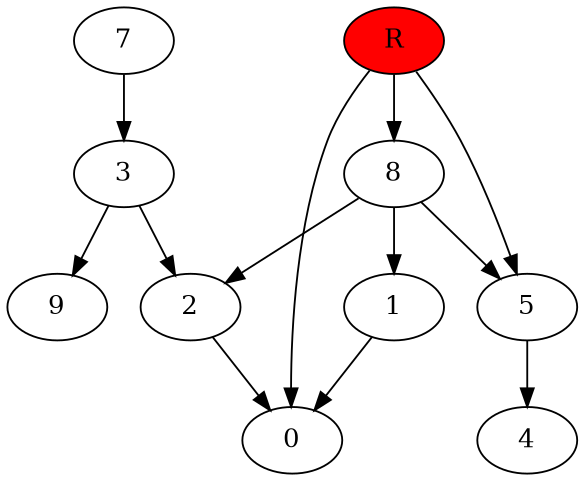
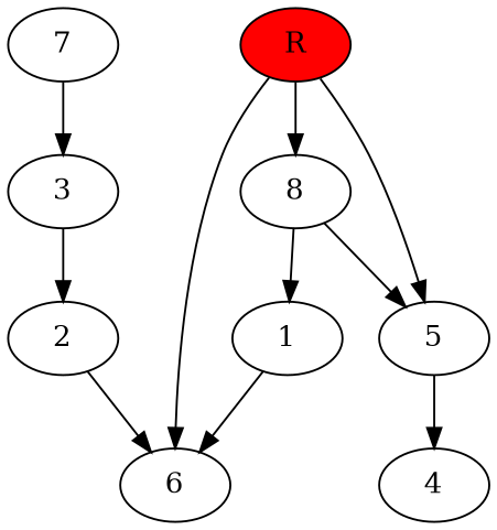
  digraph {
    1
-   6 [label=0]
+   6
    2
    3
-   9
    7
    8
    5
    R [fillcolor="#ff0000" style=filled]
    4
    1 -> 6
    2 -> 6
    3 -> 2
-   3 -> 9
    7 -> 3
    8 -> 1
-   8 -> 2
    8 -> 5
    5 -> 4
    R -> 6
    R -> 8
    R -> 5
  }
